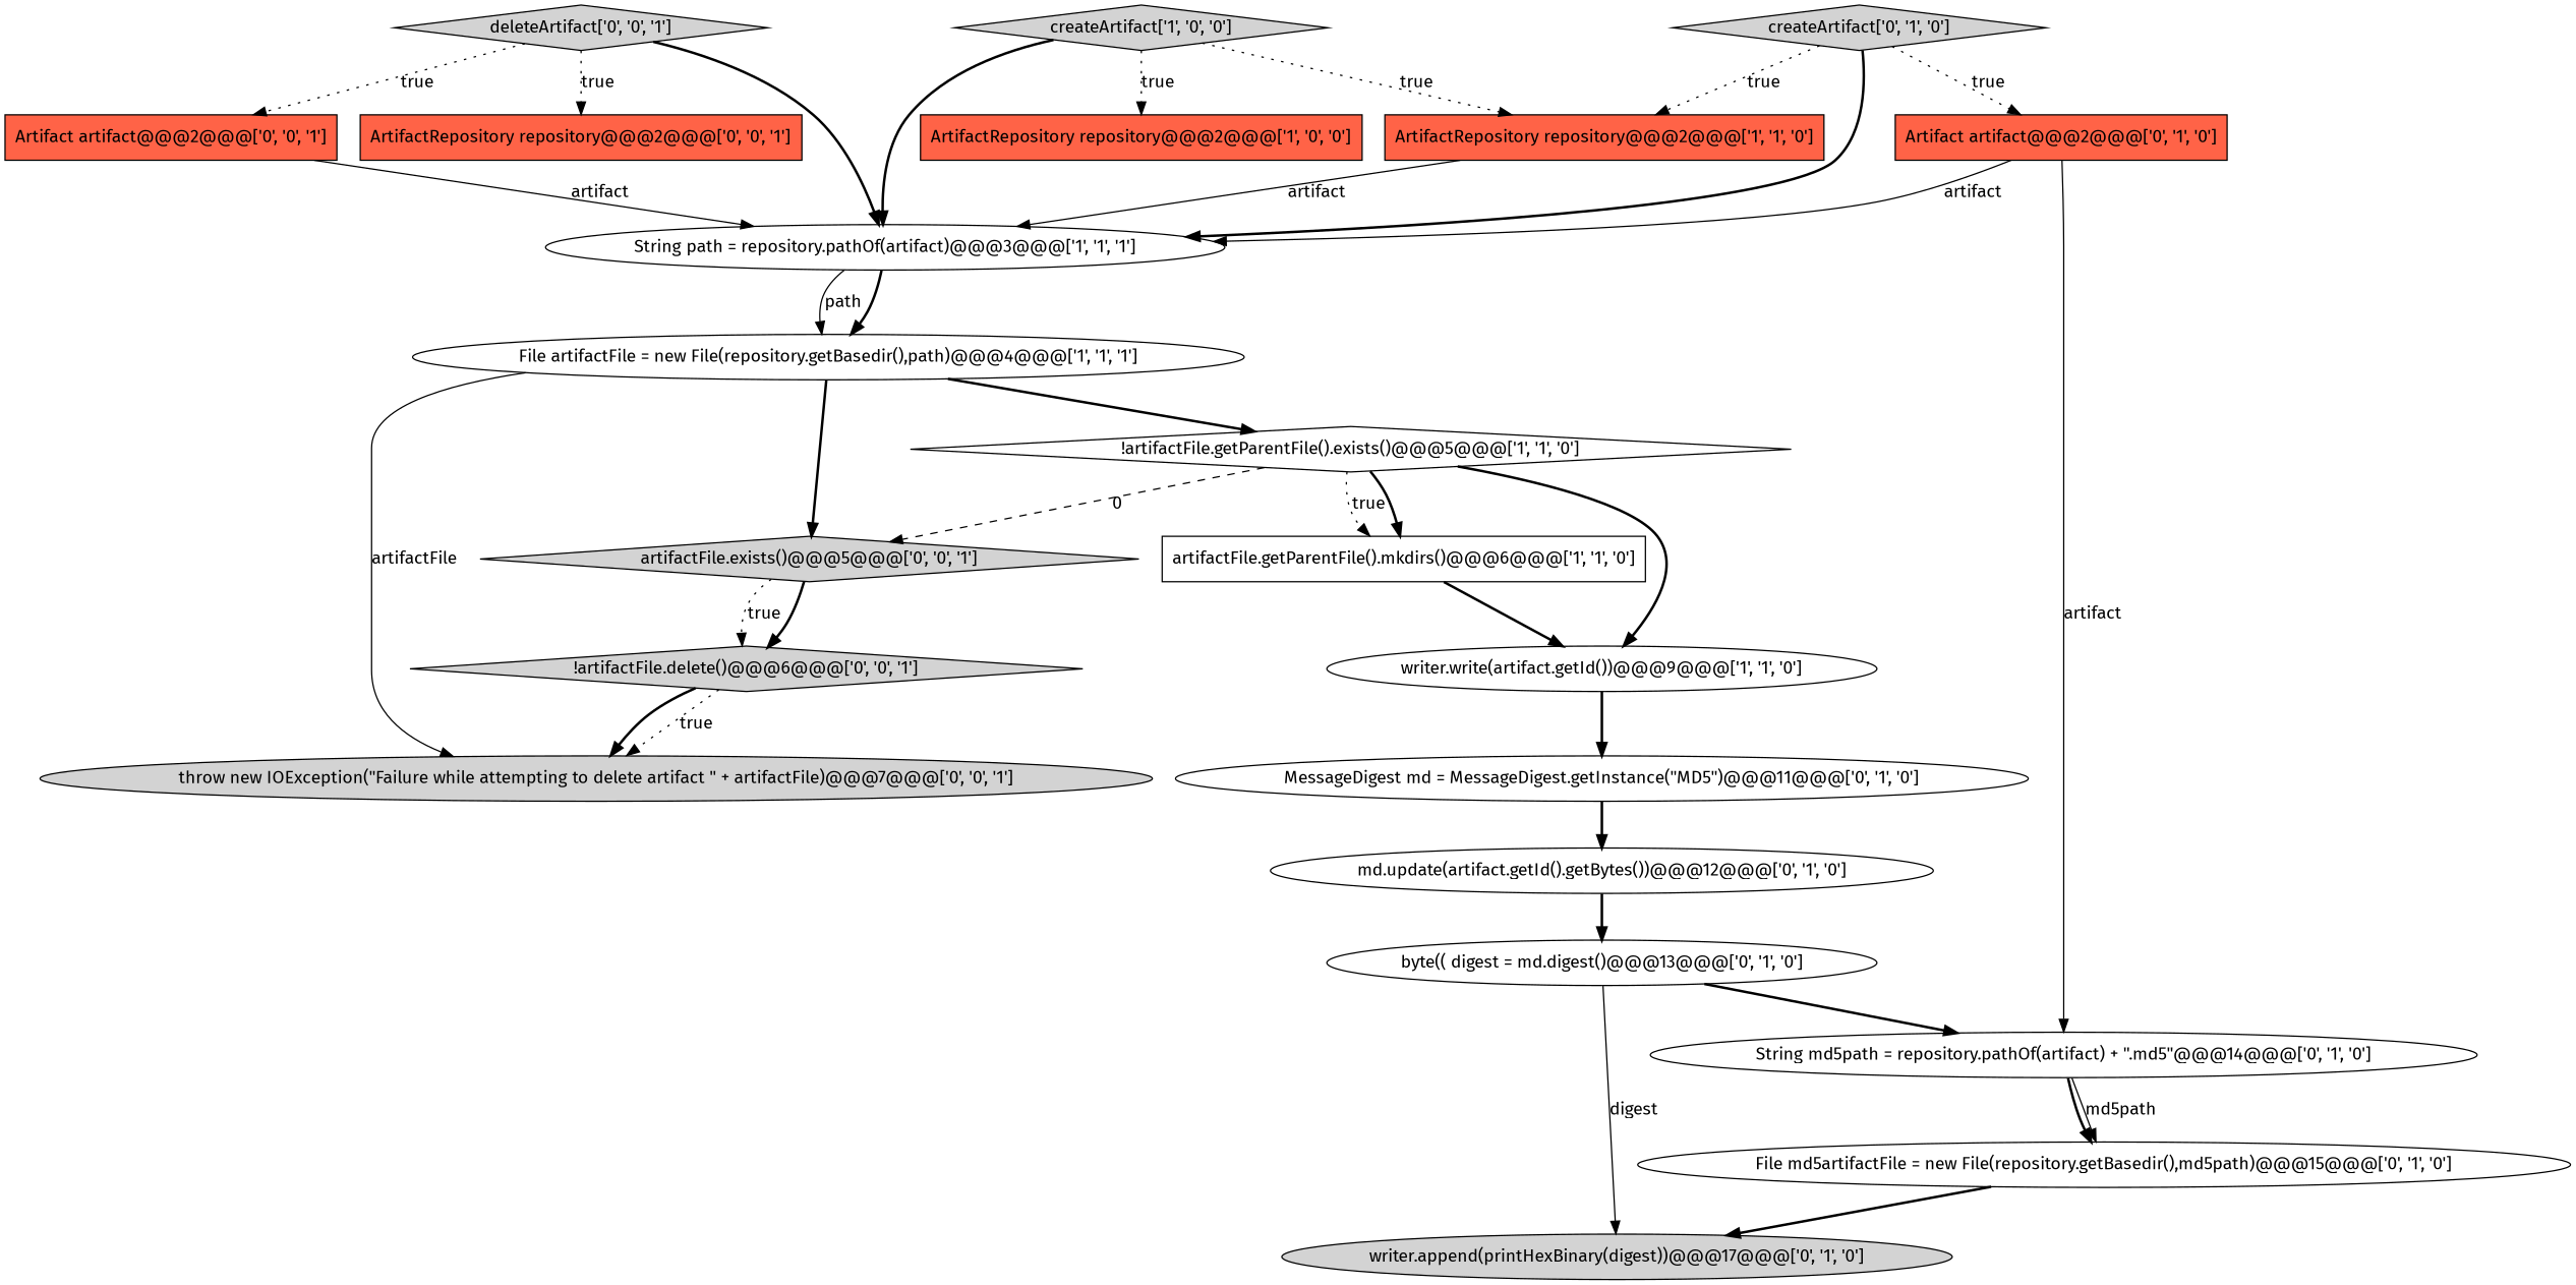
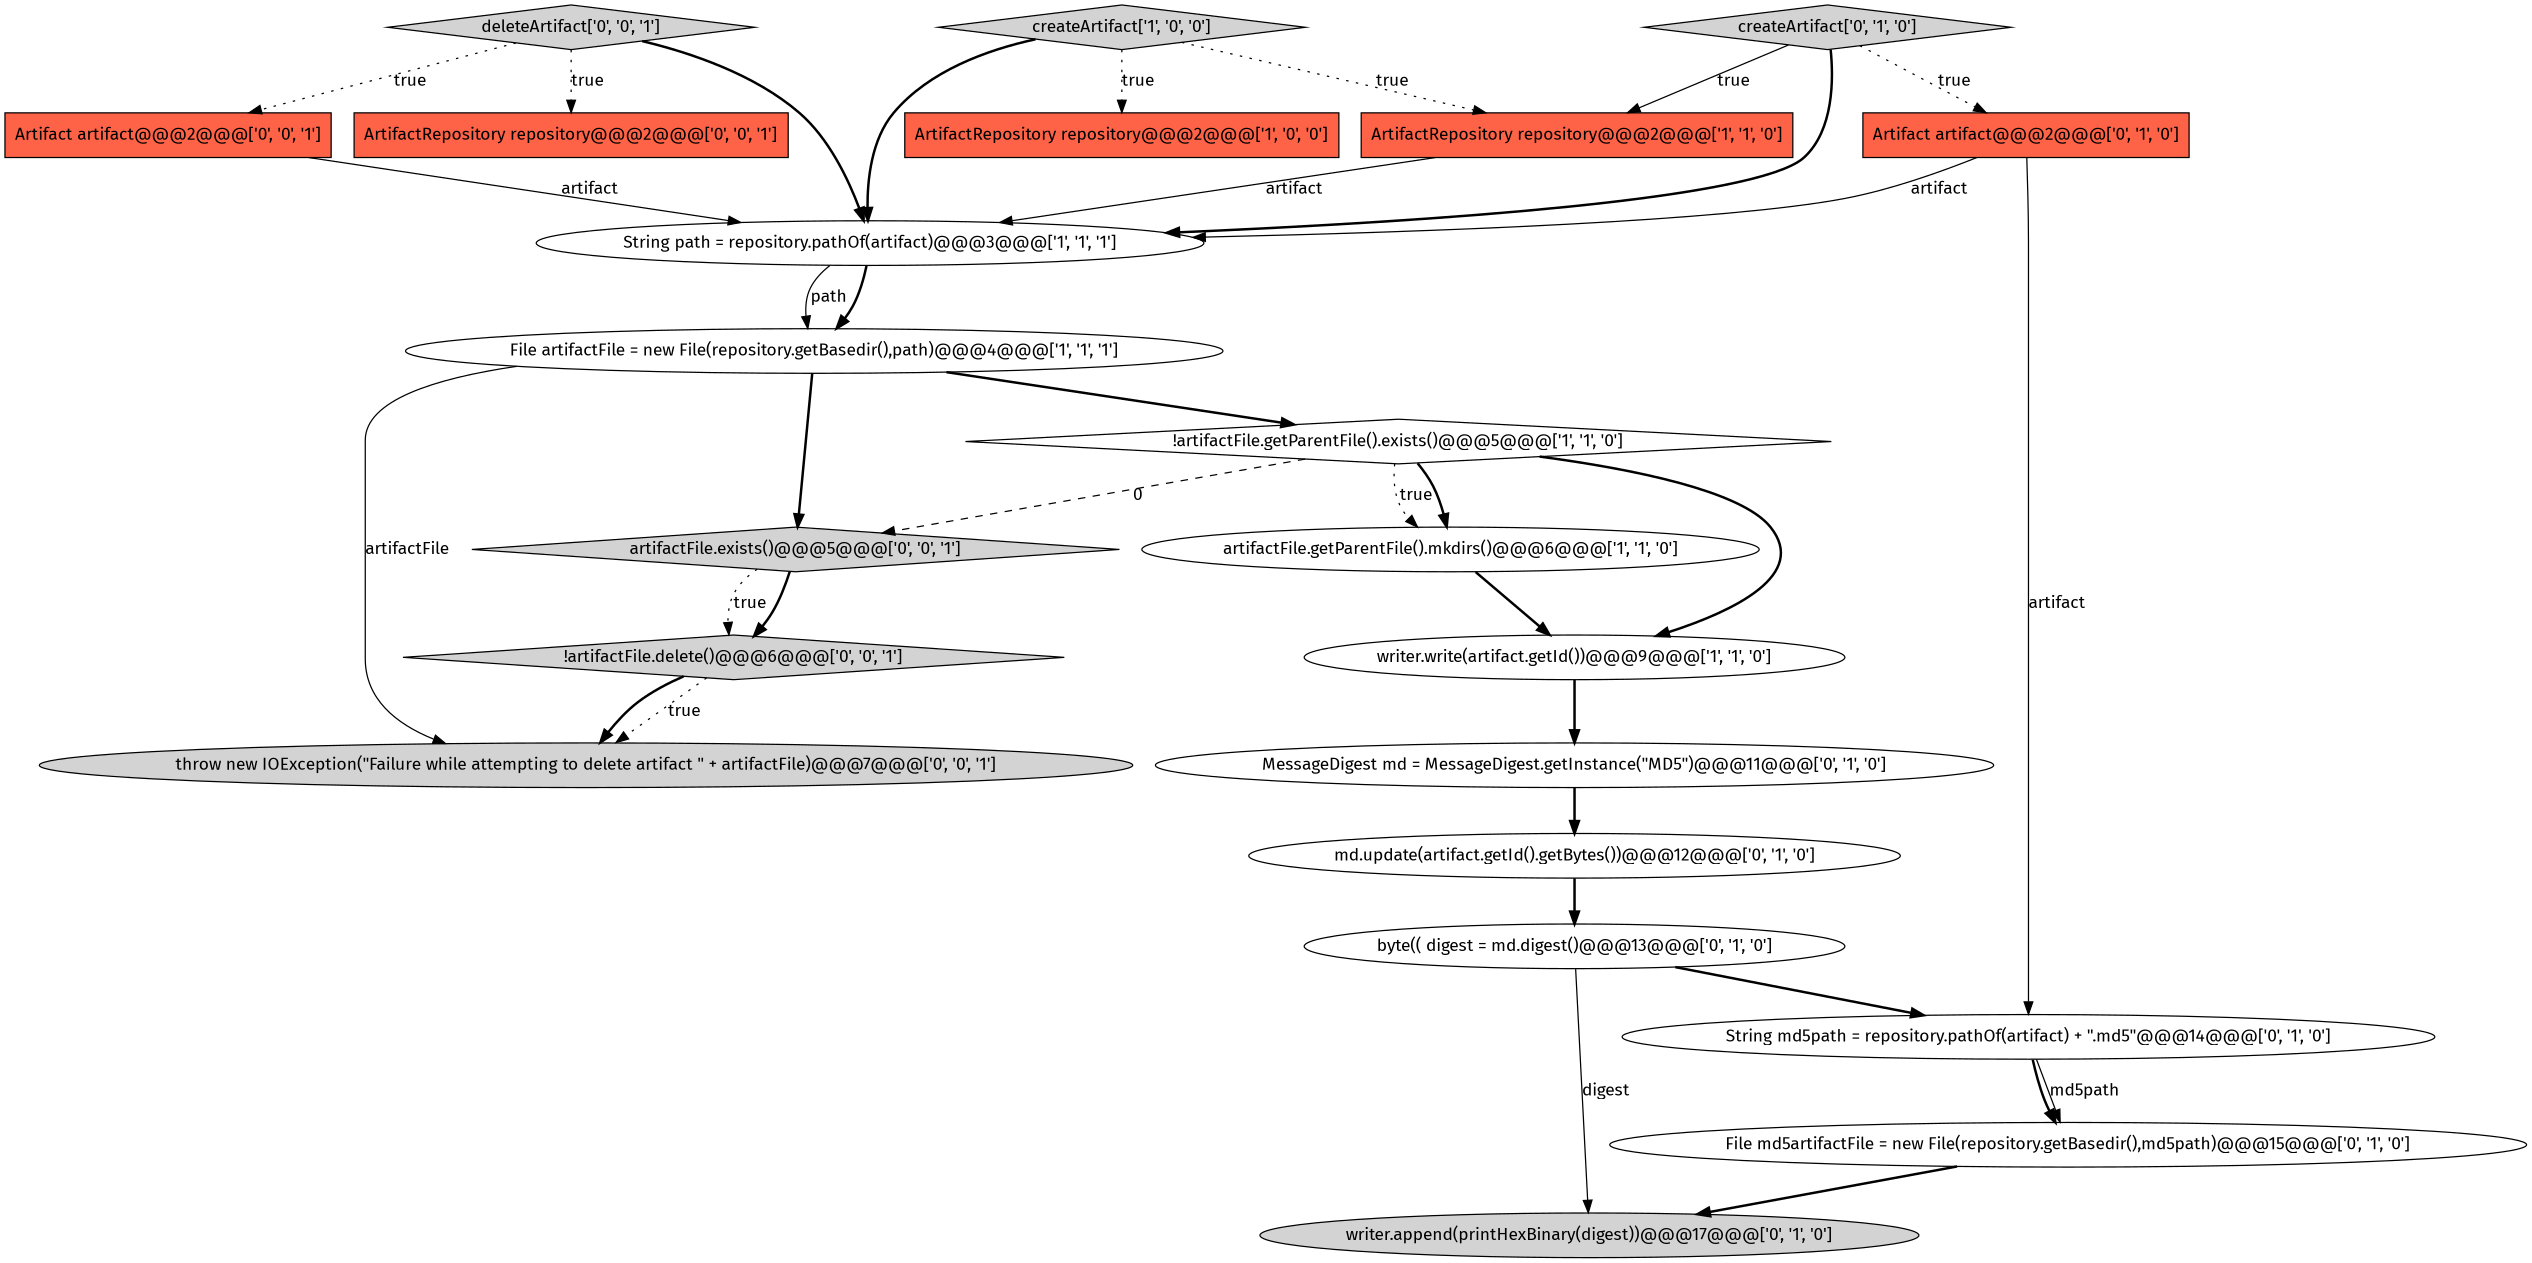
  digraph {
    fontname="Fira Sans"
    node [fillcolor=white fontname="Fira Sans" shape=ellipse style=filled]
    edge [fontname="Fira Sans" style=bold]
    n1 [fillcolor=lightgray label="deleteArtifact['0', '0', '1']" shape=diamond]
    n2 [fillcolor=tomato label="Artifact artifact@@@2@@@['0', '0', '1']" shape=box]
    n3 [label="String path = repository.pathOf(artifact)@@@3@@@['1', '1', '1']"]
    n4 [fillcolor=tomato label="ArtifactRepository repository@@@2@@@['0', '0', '1']" shape=box]
    n5 [label="File artifactFile = new File(repository.getBasedir(),path)@@@4@@@['1', '1', '1']"]
    n6 [fillcolor=lightgray label="throw new IOException(\"Failure while attempting to delete artifact \" + artifactFile)@@@7@@@['0', '0', '1']"]
    n7 [fillcolor=lightgray label="createArtifact['1', '0', '0']" shape=diamond]
    n8 [fillcolor=tomato label="ArtifactRepository repository@@@2@@@['1', '1', '0']" shape=box]
    n9 [fillcolor=tomato label="ArtifactRepository repository@@@2@@@['1', '0', '0']" shape=box]
    n10 [fillcolor=lightgray label="artifactFile.exists()@@@5@@@['0', '0', '1']" shape=diamond]
    n11 [label="!artifactFile.getParentFile().exists()@@@5@@@['1', '1', '0']" shape=diamond]
    n12 [fillcolor=lightgray label="createArtifact['0', '1', '0']" shape=diamond]
    n13 [fillcolor=tomato label="Artifact artifact@@@2@@@['0', '1', '0']" shape=box]
    n14 [label="String md5path = repository.pathOf(artifact) + \".md5\"@@@14@@@['0', '1', '0']"]
    n15 [label="MessageDigest md = MessageDigest.getInstance(\"MD5\")@@@11@@@['0', '1', '0']"]
    n16 [label="md.update(artifact.getId().getBytes())@@@12@@@['0', '1', '0']"]
    n17 [label="byte(( digest = md.digest()@@@13@@@['0', '1', '0']"]
    n18 [label="File md5artifactFile = new File(repository.getBasedir(),md5path)@@@15@@@['0', '1', '0']"]
    n19 [fillcolor=lightgray label="writer.append(printHexBinary(digest))@@@17@@@['0', '1', '0']"]
    n20 [label="writer.write(artifact.getId())@@@9@@@['1', '1', '0']"]
-   n21 [label="artifactFile.getParentFile().mkdirs()@@@6@@@['1', '1', '0']" shape=box]
+   n21 [label="artifactFile.getParentFile().mkdirs()@@@6@@@['1', '1', '0']"]
    n22 [fillcolor=lightgray label="!artifactFile.delete()@@@6@@@['0', '0', '1']" shape=diamond]
    n1 -> n2 [label=true style=dotted]
    n1 -> n3
    n1 -> n4 [label=true style=dotted]
    n2 -> n3 [label=artifact style=solid]
    n3 -> n5
    n3 -> n5 [label=path style=solid]
    n5 -> n6 [label=artifactFile style=solid]
    n5 -> n10
    n5 -> n11
    n7 -> n3
    n7 -> n8 [label=true style=dotted]
    n7 -> n9 [label=true style=dotted]
    n8 -> n3 [label=artifact style=solid]
    n10 -> n22
    n10 -> n22 [label=true style=dotted]
    n11 -> n10 [label=0 style=dashed]
    n11 -> n20
    n11 -> n21 [label=true style=dotted]
    n11 -> n21
    n12 -> n3
-   n12 -> n8 [label=true style=dotted]
+   n12 -> n8 [label=true style=solid]
    n12 -> n13 [label=true style=dotted]
    n13 -> n3 [label=artifact style=solid]
    n13 -> n14 [label=artifact style=solid]
    n14 -> n18 [label=md5path style=solid]
    n14 -> n18
    n15 -> n16
    n16 -> n17
    n17 -> n14
    n17 -> n19 [label=digest style=solid]
    n18 -> n19
    n20 -> n15
    n21 -> n20
    n22 -> n6
    n22 -> n6 [label=true style=dotted]
  }
